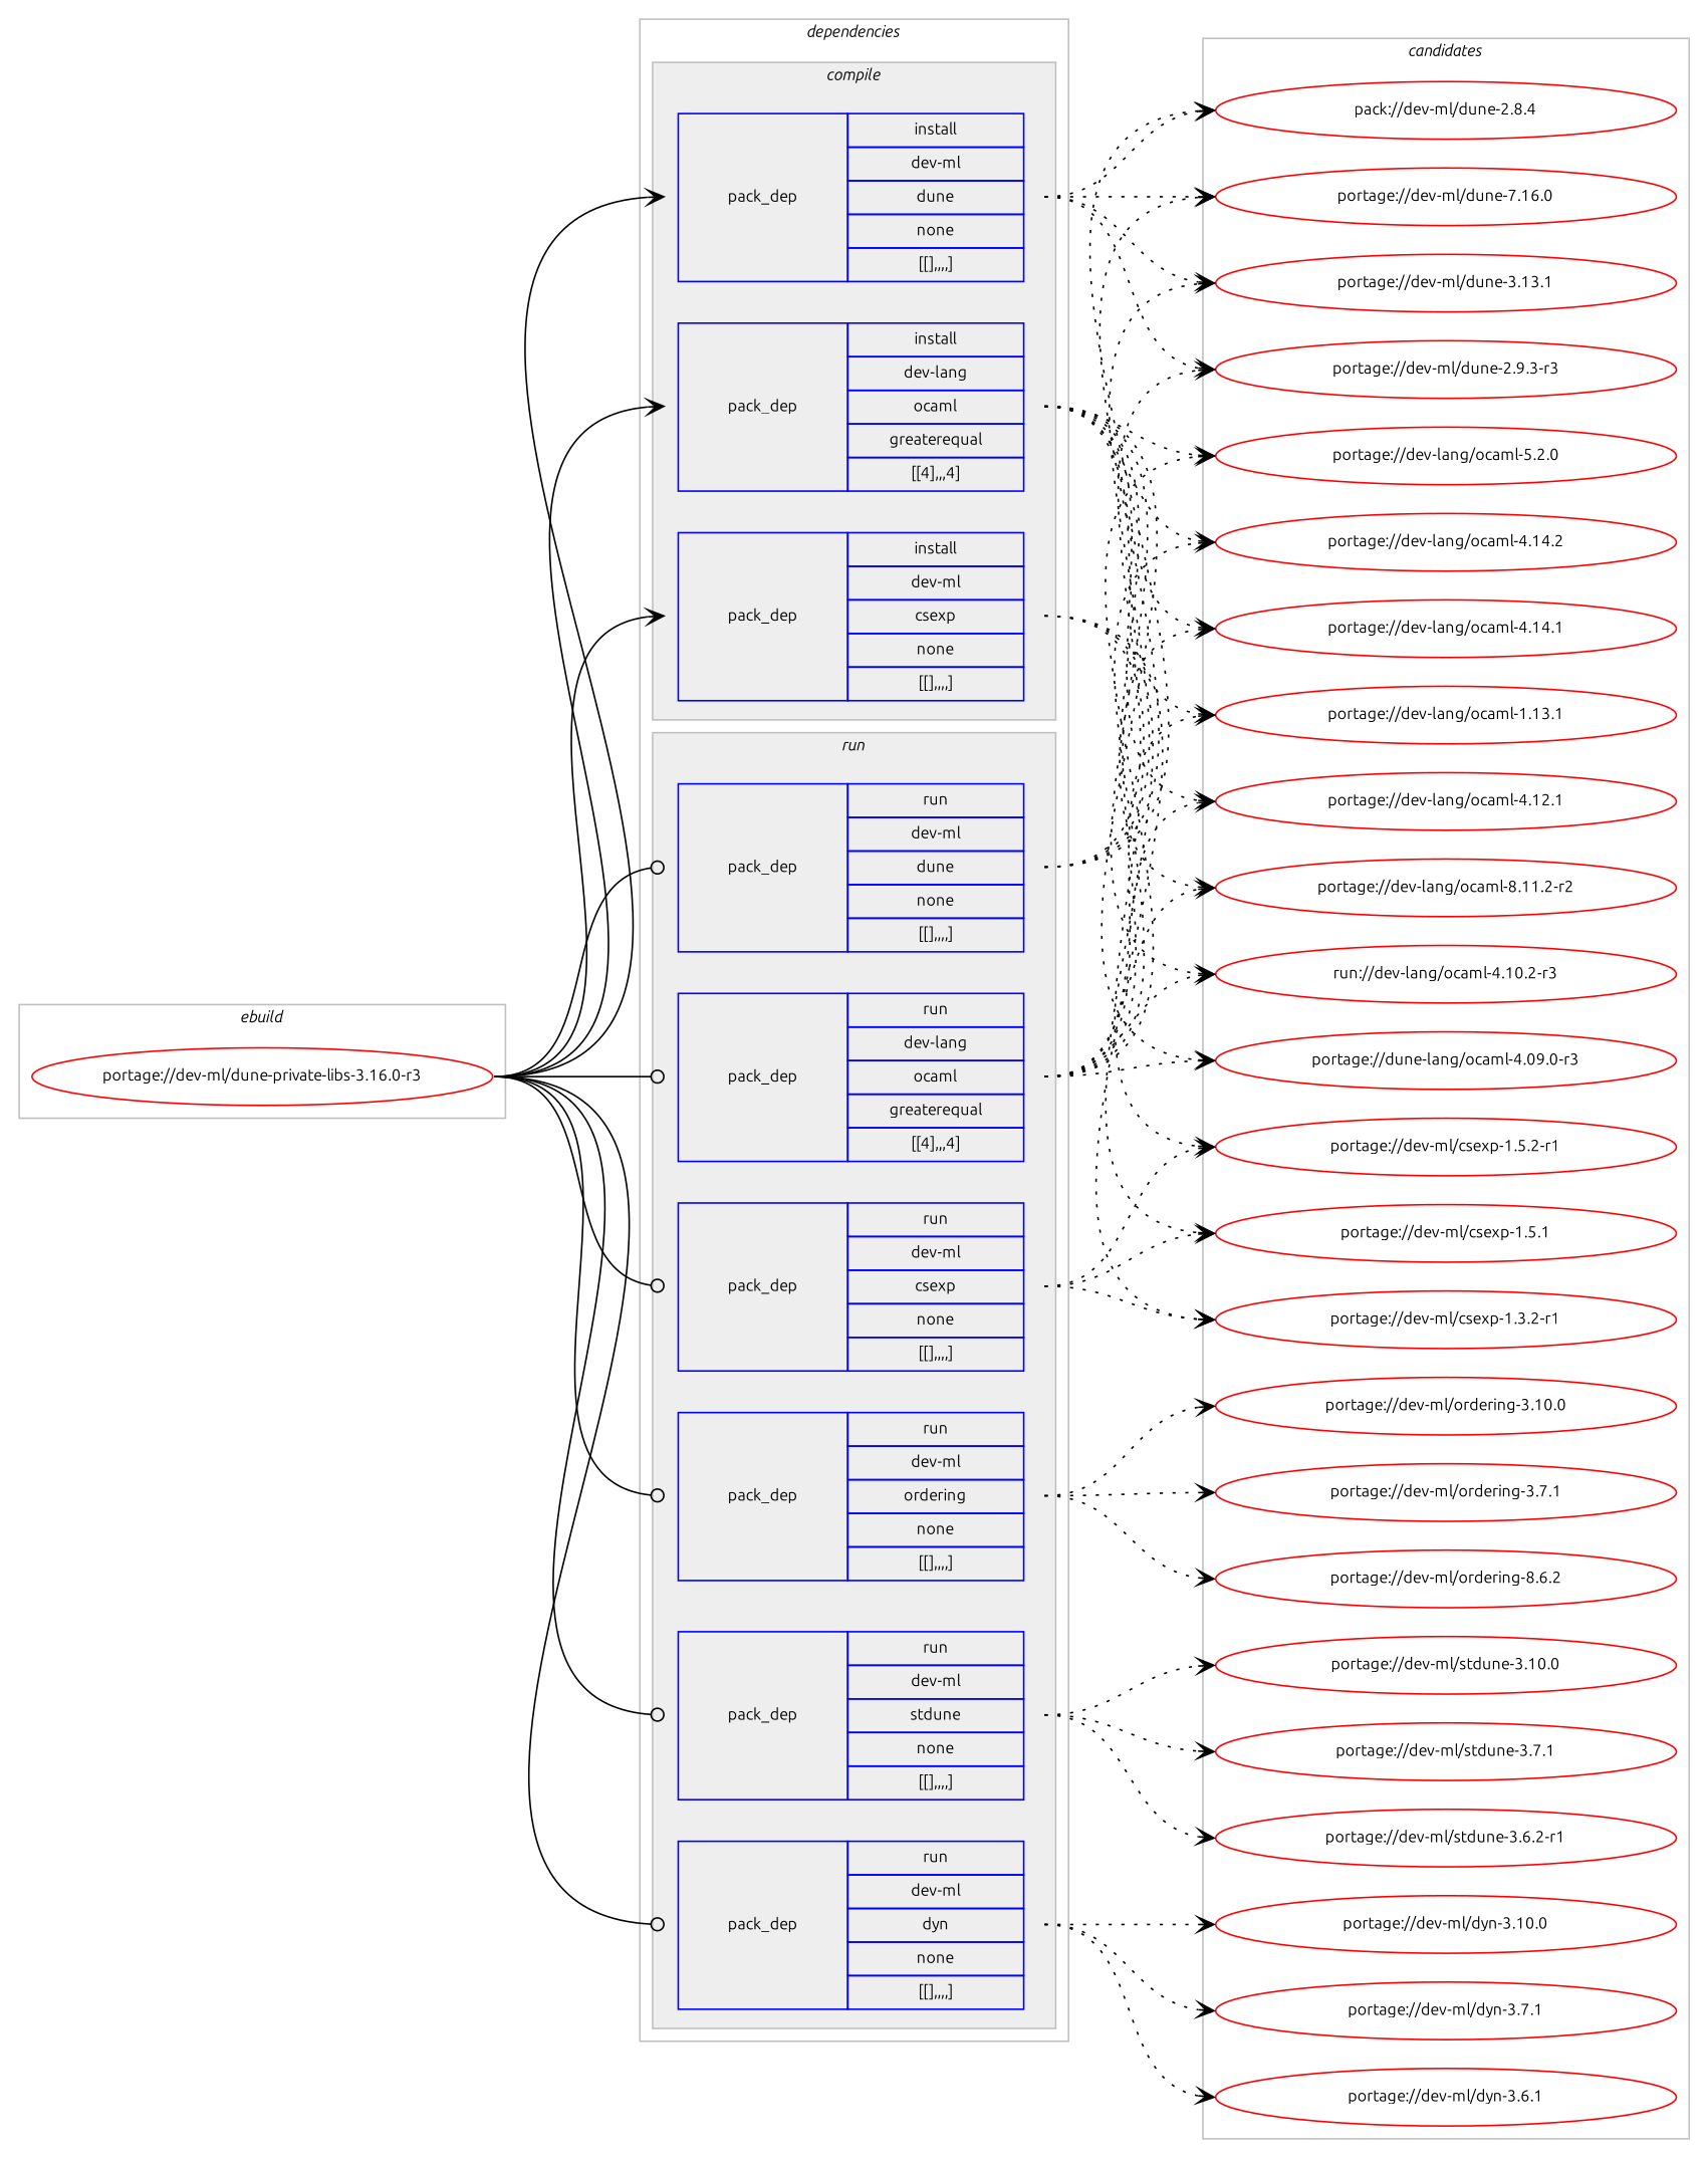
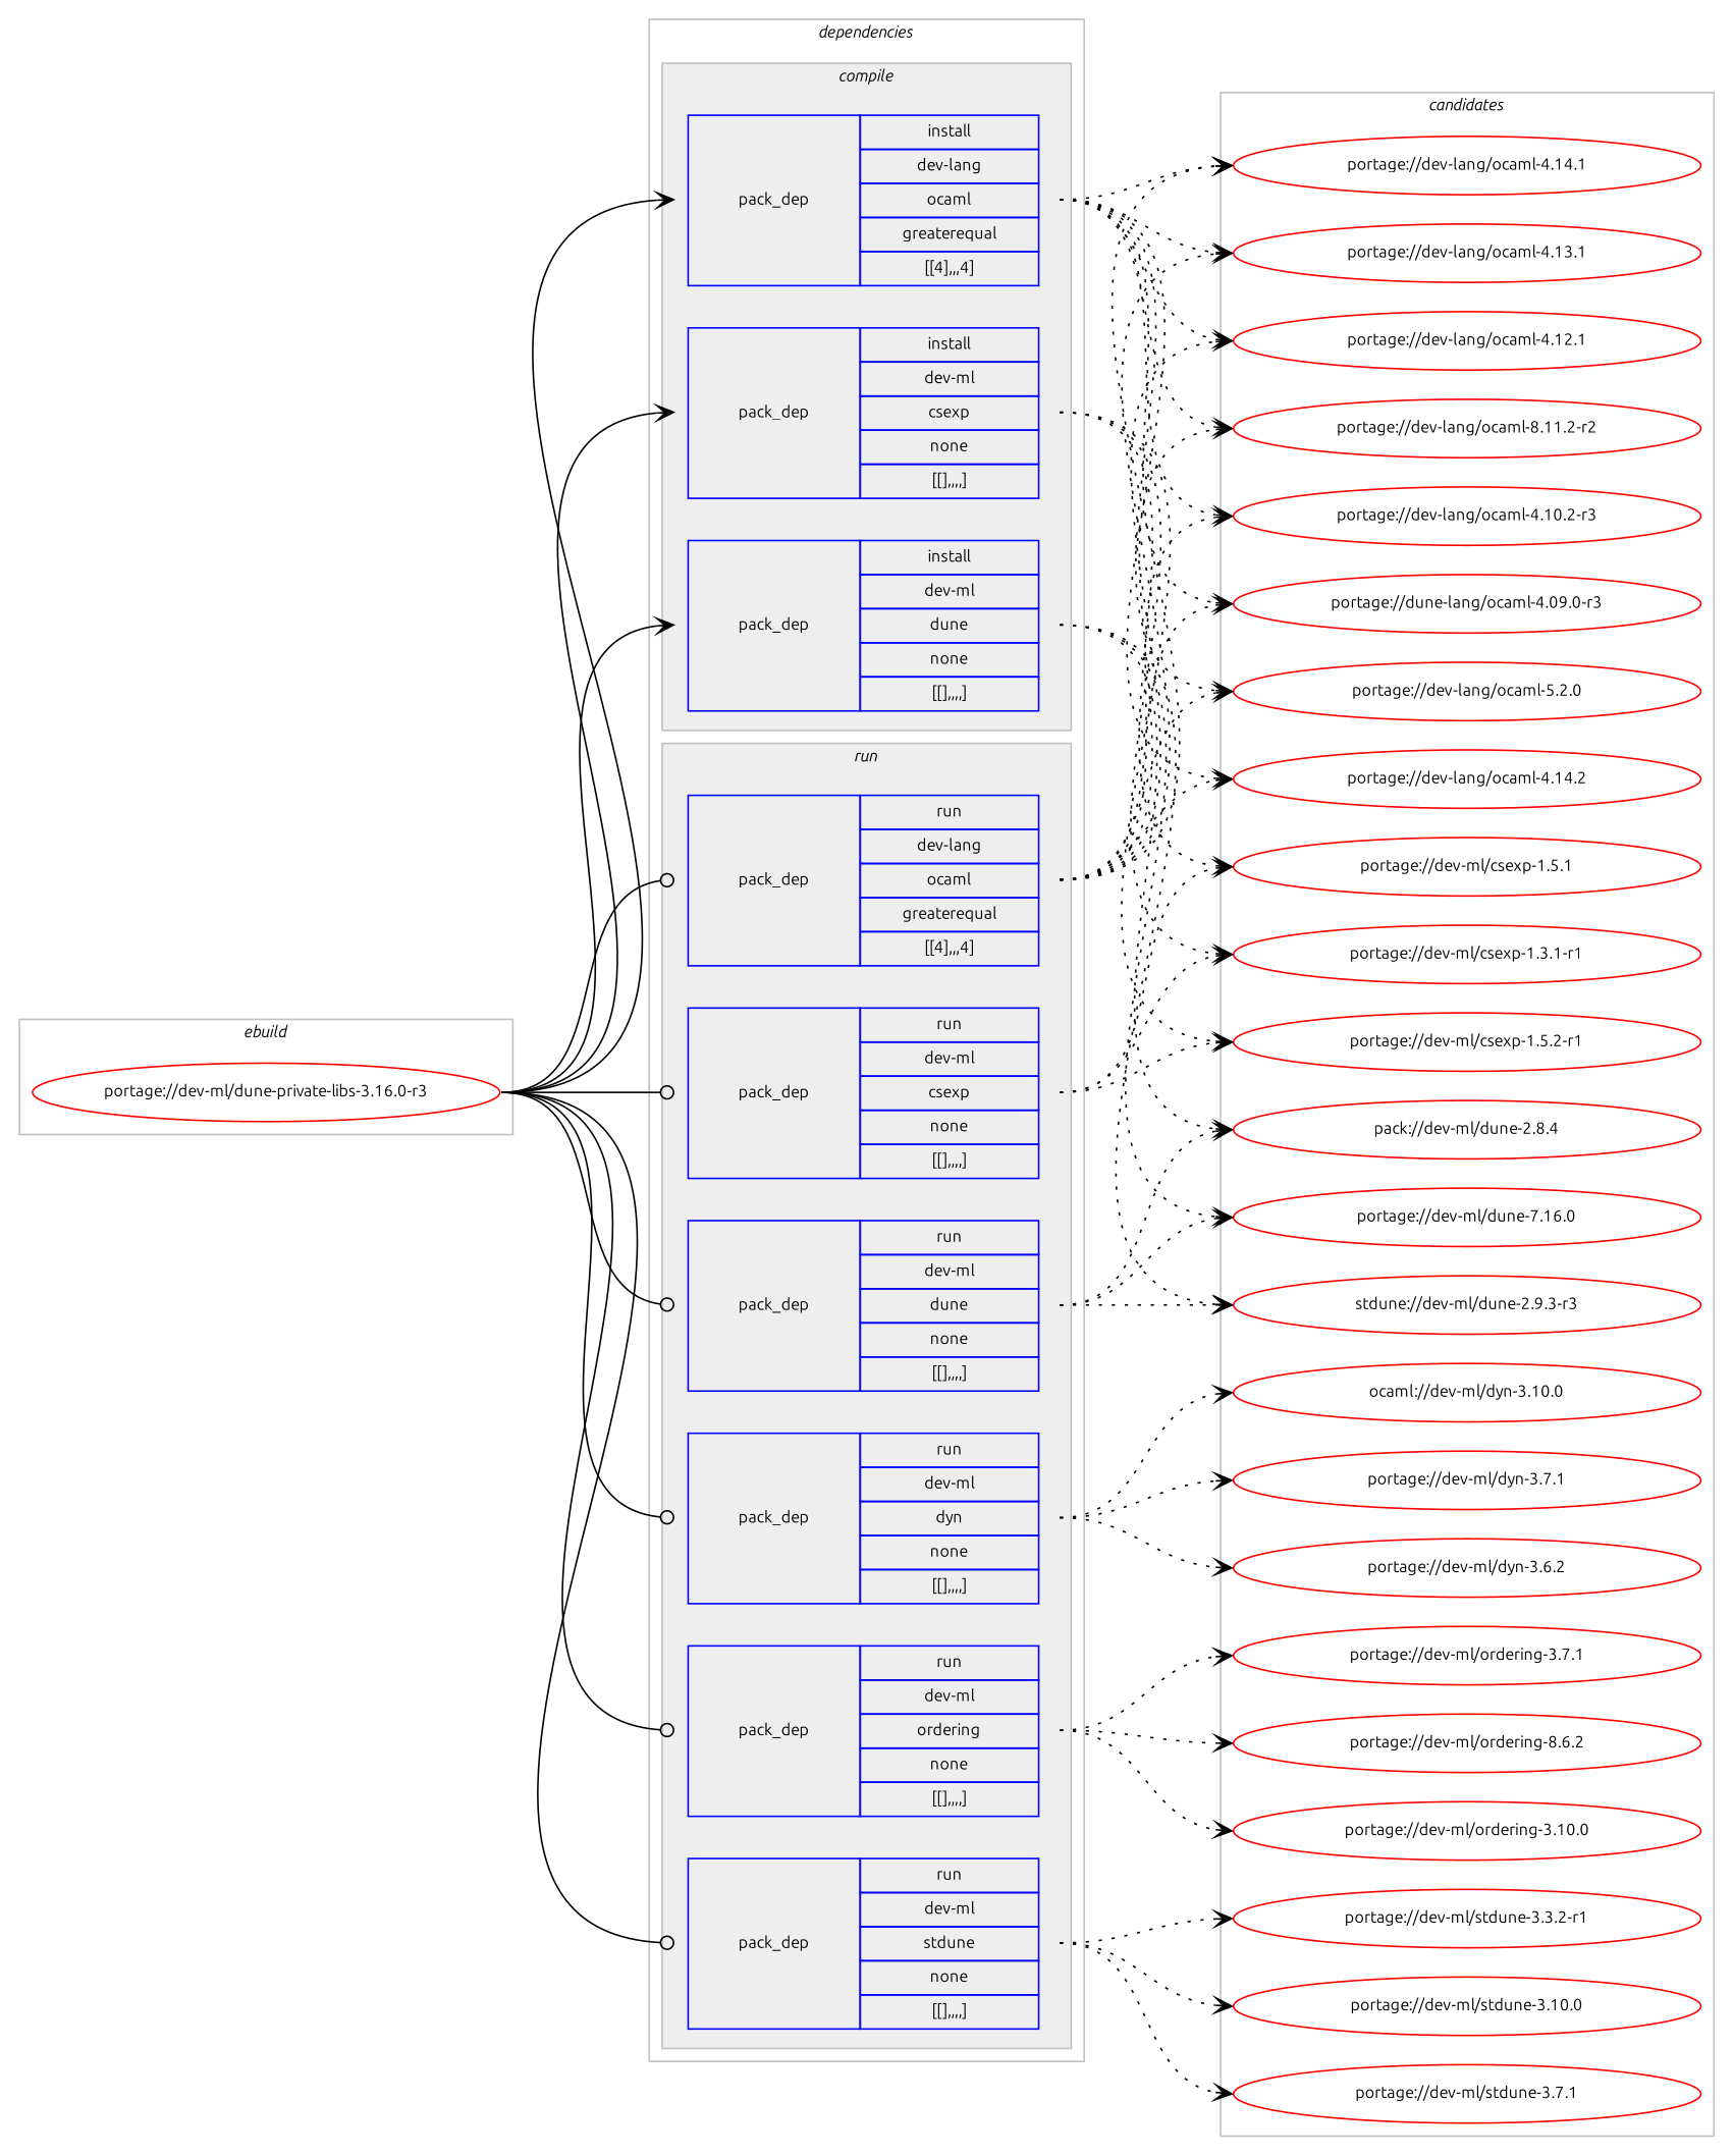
  digraph {
    compound=true
    concentrate=true
    fontname=Ubuntu
    fontsize=10
    newrank=true
    rankdir=LR
    ranksep=1.5
    node [color=red fontname=Ubuntu fontsize=10]
    edge [arrowhead=vee fontname=Ubuntu headport=w style=dotted tailport=e weight=100]
    n1 [label="portage://dev-ml/dune-private-libs-3.16.0-r3" width=4]
    n2 [color=blue label=<<TABLE BORDER="0" CELLBORDER="1" CELLSPACING="0" CELLPADDING="4" WIDTH="220"><TR><TD ROWSPAN="6" CELLPADDING="30">pack_dep</TD></TR><TR><TD WIDTH="110">install</TD></TR><TR><TD>dev-lang</TD></TR><TR><TD>ocaml</TD></TR><TR><TD>greaterequal</TD></TR><TR><TD>[[4],,,4]</TD></TR></TABLE>> shape=none]
    n3 [color=blue label=<<TABLE BORDER="0" CELLBORDER="1" CELLSPACING="0" CELLPADDING="4" WIDTH="220"><TR><TD ROWSPAN="6" CELLPADDING="30">pack_dep</TD></TR><TR><TD WIDTH="110">install</TD></TR><TR><TD>dev-ml</TD></TR><TR><TD>csexp</TD></TR><TR><TD>none</TD></TR><TR><TD>[[],,,,]</TD></TR></TABLE>> shape=none]
    n4 [color=blue label=<<TABLE BORDER="0" CELLBORDER="1" CELLSPACING="0" CELLPADDING="4" WIDTH="220"><TR><TD ROWSPAN="6" CELLPADDING="30">pack_dep</TD></TR><TR><TD WIDTH="110">install</TD></TR><TR><TD>dev-ml</TD></TR><TR><TD>dune</TD></TR><TR><TD>none</TD></TR><TR><TD>[[],,,,]</TD></TR></TABLE>> shape=none]
    n5 [color=blue label=<<TABLE BORDER="0" CELLBORDER="1" CELLSPACING="0" CELLPADDING="4" WIDTH="220"><TR><TD ROWSPAN="6" CELLPADDING="30">pack_dep</TD></TR><TR><TD WIDTH="110">run</TD></TR><TR><TD>dev-lang</TD></TR><TR><TD>ocaml</TD></TR><TR><TD>greaterequal</TD></TR><TR><TD>[[4],,,4]</TD></TR></TABLE>> shape=none]
    n6 [color=blue label=<<TABLE BORDER="0" CELLBORDER="1" CELLSPACING="0" CELLPADDING="4" WIDTH="220"><TR><TD ROWSPAN="6" CELLPADDING="30">pack_dep</TD></TR><TR><TD WIDTH="110">run</TD></TR><TR><TD>dev-ml</TD></TR><TR><TD>csexp</TD></TR><TR><TD>none</TD></TR><TR><TD>[[],,,,]</TD></TR></TABLE>> shape=none]
    n7 [color=blue label=<<TABLE BORDER="0" CELLBORDER="1" CELLSPACING="0" CELLPADDING="4" WIDTH="220"><TR><TD ROWSPAN="6" CELLPADDING="30">pack_dep</TD></TR><TR><TD WIDTH="110">run</TD></TR><TR><TD>dev-ml</TD></TR><TR><TD>dune</TD></TR><TR><TD>none</TD></TR><TR><TD>[[],,,,]</TD></TR></TABLE>> shape=none]
    n8 [color=blue label=<<TABLE BORDER="0" CELLBORDER="1" CELLSPACING="0" CELLPADDING="4" WIDTH="220"><TR><TD ROWSPAN="6" CELLPADDING="30">pack_dep</TD></TR><TR><TD WIDTH="110">run</TD></TR><TR><TD>dev-ml</TD></TR><TR><TD>dyn</TD></TR><TR><TD>none</TD></TR><TR><TD>[[],,,,]</TD></TR></TABLE>> shape=none]
    n9 [color=blue label=<<TABLE BORDER="0" CELLBORDER="1" CELLSPACING="0" CELLPADDING="4" WIDTH="220"><TR><TD ROWSPAN="6" CELLPADDING="30">pack_dep</TD></TR><TR><TD WIDTH="110">run</TD></TR><TR><TD>dev-ml</TD></TR><TR><TD>ordering</TD></TR><TR><TD>none</TD></TR><TR><TD>[[],,,,]</TD></TR></TABLE>> shape=none]
    n10 [color=blue label=<<TABLE BORDER="0" CELLBORDER="1" CELLSPACING="0" CELLPADDING="4" WIDTH="220"><TR><TD ROWSPAN="6" CELLPADDING="30">pack_dep</TD></TR><TR><TD WIDTH="110">run</TD></TR><TR><TD>dev-ml</TD></TR><TR><TD>stdune</TD></TR><TR><TD>none</TD></TR><TR><TD>[[],,,,]</TD></TR></TABLE>> shape=none]
    n11 [label="portage://dev-lang/ocaml-5.2.0" width=4]
    n12 [label="portage://dev-lang/ocaml-4.14.2" width=4]
    n13 [label="portage://dev-lang/ocaml-4.14.1" width=4]
-   n14 [label="portage://dev-lang/ocaml-1.13.1" width=4]
+   n14 [label="portage://dev-lang/ocaml-4.13.1" width=4]
    n15 [label="portage://dev-lang/ocaml-4.12.1" width=4]
    n16 [label="portage://dev-lang/ocaml-8.11.2-r2" width=4]
-   n17 [label="run://dev-lang/ocaml-4.10.2-r3" width=4]
+   n17 [label="portage://dev-lang/ocaml-4.10.2-r3" width=4]
    n18 [label="portage://dune-lang/ocaml-4.09.0-r3" width=4]
    n19 [label="portage://dev-ml/csexp-1.5.2-r1" width=4]
    n20 [label="portage://dev-ml/csexp-1.5.1" width=4]
-   n21 [label="portage://dev-ml/csexp-1.3.2-r1" width=4]
+   n21 [label="portage://dev-ml/csexp-1.3.1-r1" width=4]
    n22 [label="portage://dev-ml/dune-7.16.0" width=4]
-   n23 [label="portage://dev-ml/dune-3.13.1" width=4]
-   n24 [label="portage://dev-ml/dune-2.9.3-r3" width=4]
+   n24 [label="stdune://dev-ml/dune-2.9.3-r3" width=4]
    n25 [label="pack://dev-ml/dune-2.8.4" width=4]
-   n26 [label="portage://dev-ml/dyn-3.10.0" width=4]
+   n26 [label="ocaml://dev-ml/dyn-3.10.0" width=4]
    n27 [label="portage://dev-ml/dyn-3.7.1" width=4]
-   n28 [label="portage://dev-ml/dyn-3.6.1" width=4]
+   n28 [label="portage://dev-ml/dyn-3.6.2" width=4]
    n29 [label="portage://dev-ml/ordering-3.10.0" width=4]
    n30 [label="portage://dev-ml/ordering-3.7.1" width=4]
    n31 [label="portage://dev-ml/ordering-8.6.2" width=4]
    n32 [label="portage://dev-ml/stdune-3.10.0" width=4]
    n33 [label="portage://dev-ml/stdune-3.7.1" width=4]
-   n34 [label="portage://dev-ml/stdune-3.6.2-r1" width=4]
+   n34 [label="portage://dev-ml/stdune-3.3.2-r1" width=4]
    subgraph cluster_1 {
      color=gray
      label=<<i>ebuild</i>>
      n1
    }
    subgraph cluster_2 {
      color=gray
      label=<<i>dependencies</i>>
      subgraph cluster_3 {
        color=gray
        fillcolor="#eeeeee"
        label=<<i>compile</i>>
        style=filled
        subgraph sub_4 {
          color=gray
          fillcolor="#eeeeee"
          label=<<i>compile</i>>
          style=filled
          n2
        }
        subgraph sub_5 {
          color=gray
          fillcolor="#eeeeee"
          label=<<i>compile</i>>
          style=filled
          n3
        }
        subgraph sub_6 {
          color=gray
          fillcolor="#eeeeee"
          label=<<i>compile</i>>
          style=filled
          n4
        }
      }
      subgraph cluster_7 {
        color=gray
        fillcolor="#eeeeee"
        label=<<i>compile and run</i>>
        style=filled
      }
      subgraph cluster_8 {
        color=gray
        fillcolor="#eeeeee"
        label=<<i>run</i>>
        style=filled
        subgraph sub_9 {
          color=gray
          fillcolor="#eeeeee"
          label=<<i>run</i>>
          style=filled
          n5
        }
        subgraph sub_10 {
          color=gray
          fillcolor="#eeeeee"
          label=<<i>run</i>>
          style=filled
          n6
        }
        subgraph sub_11 {
          color=gray
          fillcolor="#eeeeee"
          label=<<i>run</i>>
          style=filled
          n7
        }
        subgraph sub_12 {
          color=gray
          fillcolor="#eeeeee"
          label=<<i>run</i>>
          style=filled
          n8
        }
        subgraph sub_13 {
          color=gray
          fillcolor="#eeeeee"
          label=<<i>run</i>>
          style=filled
          n9
        }
        subgraph sub_14 {
          color=gray
          fillcolor="#eeeeee"
          label=<<i>run</i>>
          style=filled
          n10
        }
      }
    }
    subgraph cluster_15 {
      color=gray
      label=<<i>candidates</i>>
      rank=same
      subgraph sub_16 {
        color=black
        label=<<i>candidates</i>>
        nodesep=1
        rank=same
        n11
        n12
        n13
        n14
        n15
        n16
        n17
        n18
      }
      subgraph sub_17 {
        color=black
        label=<<i>candidates</i>>
        nodesep=1
        rank=same
        n19
        n20
        n21
      }
      subgraph sub_18 {
        color=black
        label=<<i>candidates</i>>
        nodesep=1
        rank=same
        n19
        n20
        n21
      }
      subgraph sub_19 {
        color=black
        label=<<i>candidates</i>>
        nodesep=1
        rank=same
        n22
-       n23
        n24
        n25
      }
      subgraph sub_20 {
        color=black
        label=<<i>candidates</i>>
        nodesep=1
        rank=same
        n11
        n12
        n13
        n14
        n15
        n16
        n17
        n18
      }
      subgraph sub_21 {
        color=black
        label=<<i>candidates</i>>
        nodesep=1
        rank=same
        n22
-       n23
        n24
        n25
      }
      subgraph sub_22 {
        color=black
        label=<<i>candidates</i>>
        nodesep=1
        rank=same
        n26
        n27
        n28
      }
      subgraph sub_23 {
        color=black
        label=<<i>candidates</i>>
        nodesep=1
        rank=same
        n29
        n30
        n31
      }
      subgraph sub_24 {
        color=black
        label=<<i>candidates</i>>
        nodesep=1
        rank=same
        n32
        n33
        n34
      }
    }
    n1 -> n2 [style=solid weight=20]
    n1 -> n3 [style=solid weight=20]
    n1 -> n4 [style=solid weight=20]
    n1 -> n5 [arrowhead=odot style=solid weight=20]
    n1 -> n6 [arrowhead=odot style=solid weight=20]
    n1 -> n7 [arrowhead=odot style=solid weight=20]
    n1 -> n8 [arrowhead=odot style=solid weight=20]
    n1 -> n9 [arrowhead=odot style=solid weight=20]
    n1 -> n10 [arrowhead=odot style=solid weight=20]
    n2 -> n11
    n2 -> n12
    n2 -> n13
    n2 -> n14
    n2 -> n15
    n2 -> n16
    n2 -> n17
    n2 -> n18
    n3 -> n19
    n3 -> n20
    n3 -> n21
    n4 -> n22
-   n4 -> n23
    n4 -> n24
    n4 -> n25
    n5 -> n11
    n5 -> n12
    n5 -> n13
    n5 -> n14
    n5 -> n15
    n5 -> n16
    n5 -> n17
    n5 -> n18
    n6 -> n19
    n6 -> n20
    n6 -> n21
    n7 -> n22
-   n7 -> n23
    n7 -> n24
    n7 -> n25
    n8 -> n26
    n8 -> n27
    n8 -> n28
    n9 -> n29
    n9 -> n30
    n9 -> n31
    n10 -> n32
    n10 -> n33
    n10 -> n34
  }
